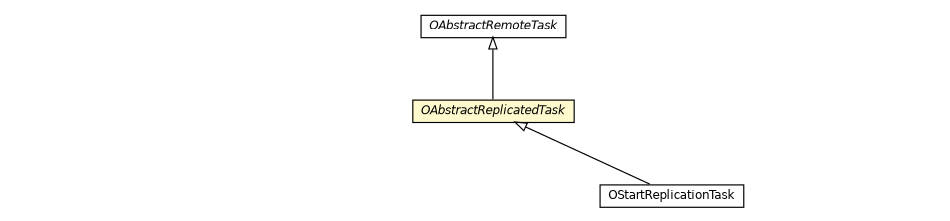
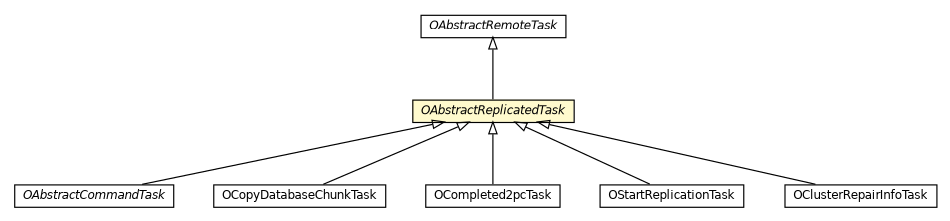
  digraph {
    nodesep=0.25
    ranksep=0.5
    node [fontcolor=black fontname=Helvetica fontsize=10.0 shape=plaintext]
    edge [arrowtail=empty dir=back fontname=Helvetica fontsize=10 headport=p labelfontname=Helvetica labelfontsize=10 tailport=p]
    n1 [label=<<table title="com.orientechnologies.orient.server.distributed.task.OAbstractRemoteTask" border="0" cellborder="1" cellspacing="0" cellpadding="2" port="p" href="./OAbstractRemoteTask.html"> 		<tr><td><table border="0" cellspacing="0" cellpadding="1"> <tr><td align="center" balign="center"><font face="Helvetica-Oblique"> OAbstractRemoteTask </font></td></tr> 		</table></td></tr> 		</table>>]
    n2 [label=<<table title="com.orientechnologies.orient.server.distributed.task.OAbstractReplicatedTask" border="0" cellborder="1" cellspacing="0" cellpadding="2" port="p" bgcolor="lemonChiffon" href="./OAbstractReplicatedTask.html"> 		<tr><td><table border="0" cellspacing="0" cellpadding="1"> <tr><td align="center" balign="center"><font face="Helvetica-Oblique"> OAbstractReplicatedTask </font></td></tr> 		</table></td></tr> 		</table>>]
+   n3 [label=<<table title="com.orientechnologies.orient.server.distributed.task.OAbstractCommandTask" border="0" cellborder="1" cellspacing="0" cellpadding="2" port="p" href="./OAbstractCommandTask.html"> 		<tr><td><table border="0" cellspacing="0" cellpadding="1"> <tr><td align="center" balign="center"><font face="Helvetica-Oblique"> OAbstractCommandTask </font></td></tr> 		</table></td></tr> 		</table>>]
+   n4 [label=<<table title="com.orientechnologies.orient.server.distributed.impl.task.OCopyDatabaseChunkTask" border="0" cellborder="1" cellspacing="0" cellpadding="2" port="p" href="../impl/task/OCopyDatabaseChunkTask.html"> 		<tr><td><table border="0" cellspacing="0" cellpadding="1"> <tr><td align="center" balign="center"> OCopyDatabaseChunkTask </td></tr> 		</table></td></tr> 		</table>>]
+   n5 [label=<<table title="com.orientechnologies.orient.server.distributed.impl.task.OCompleted2pcTask" border="0" cellborder="1" cellspacing="0" cellpadding="2" port="p" href="../impl/task/OCompleted2pcTask.html"> 		<tr><td><table border="0" cellspacing="0" cellpadding="1"> <tr><td align="center" balign="center"> OCompleted2pcTask </td></tr> 		</table></td></tr> 		</table>>]
    n6 [label=<<table title="com.orientechnologies.orient.server.distributed.impl.task.OStartReplicationTask" border="0" cellborder="1" cellspacing="0" cellpadding="2" port="p" href="../impl/task/OStartReplicationTask.html"> 		<tr><td><table border="0" cellspacing="0" cellpadding="1"> <tr><td align="center" balign="center"> OStartReplicationTask </td></tr> 		</table></td></tr> 		</table>>]
+   n7 [label=<<table title="com.orientechnologies.orient.server.distributed.impl.task.OClusterRepairInfoTask" border="0" cellborder="1" cellspacing="0" cellpadding="2" port="p" href="../impl/task/OClusterRepairInfoTask.html"> 		<tr><td><table border="0" cellspacing="0" cellpadding="1"> <tr><td align="center" balign="center"> OClusterRepairInfoTask </td></tr> 		</table></td></tr> 		</table>>]
    n1 -> n2
+   n2 -> n3
+   n2 -> n4
+   n2 -> n5
    n2 -> n6
+   n2 -> n7
  }
